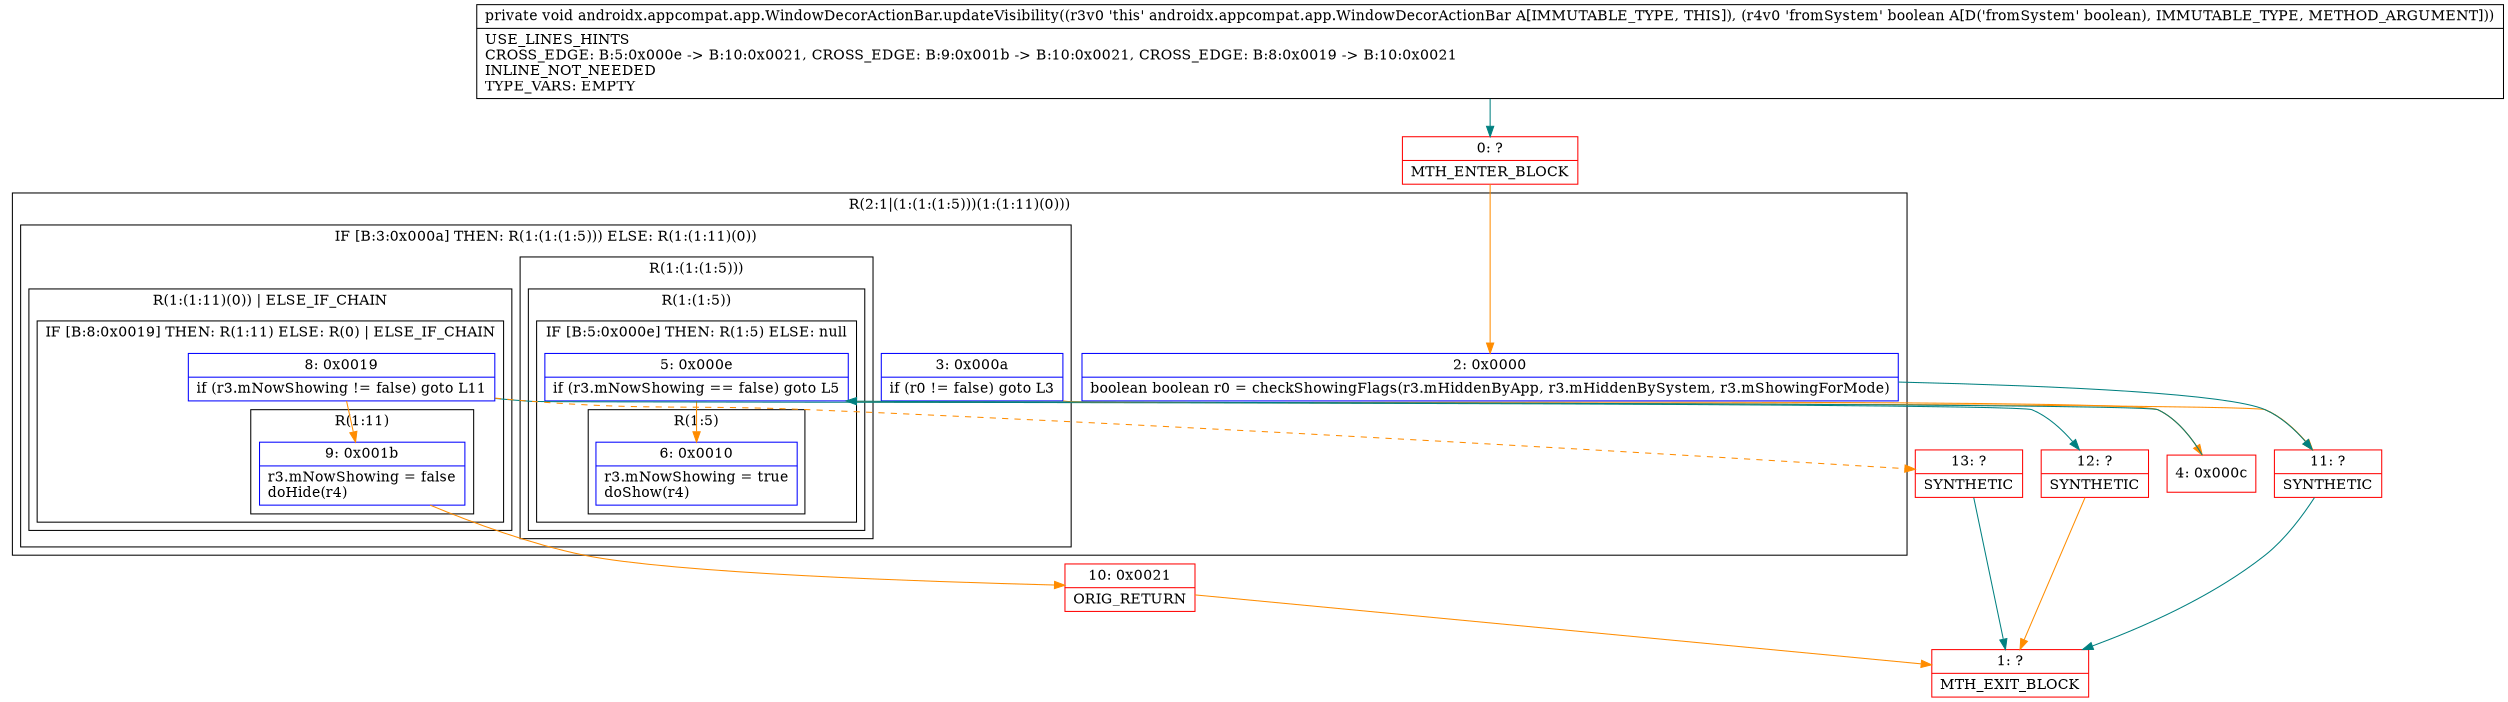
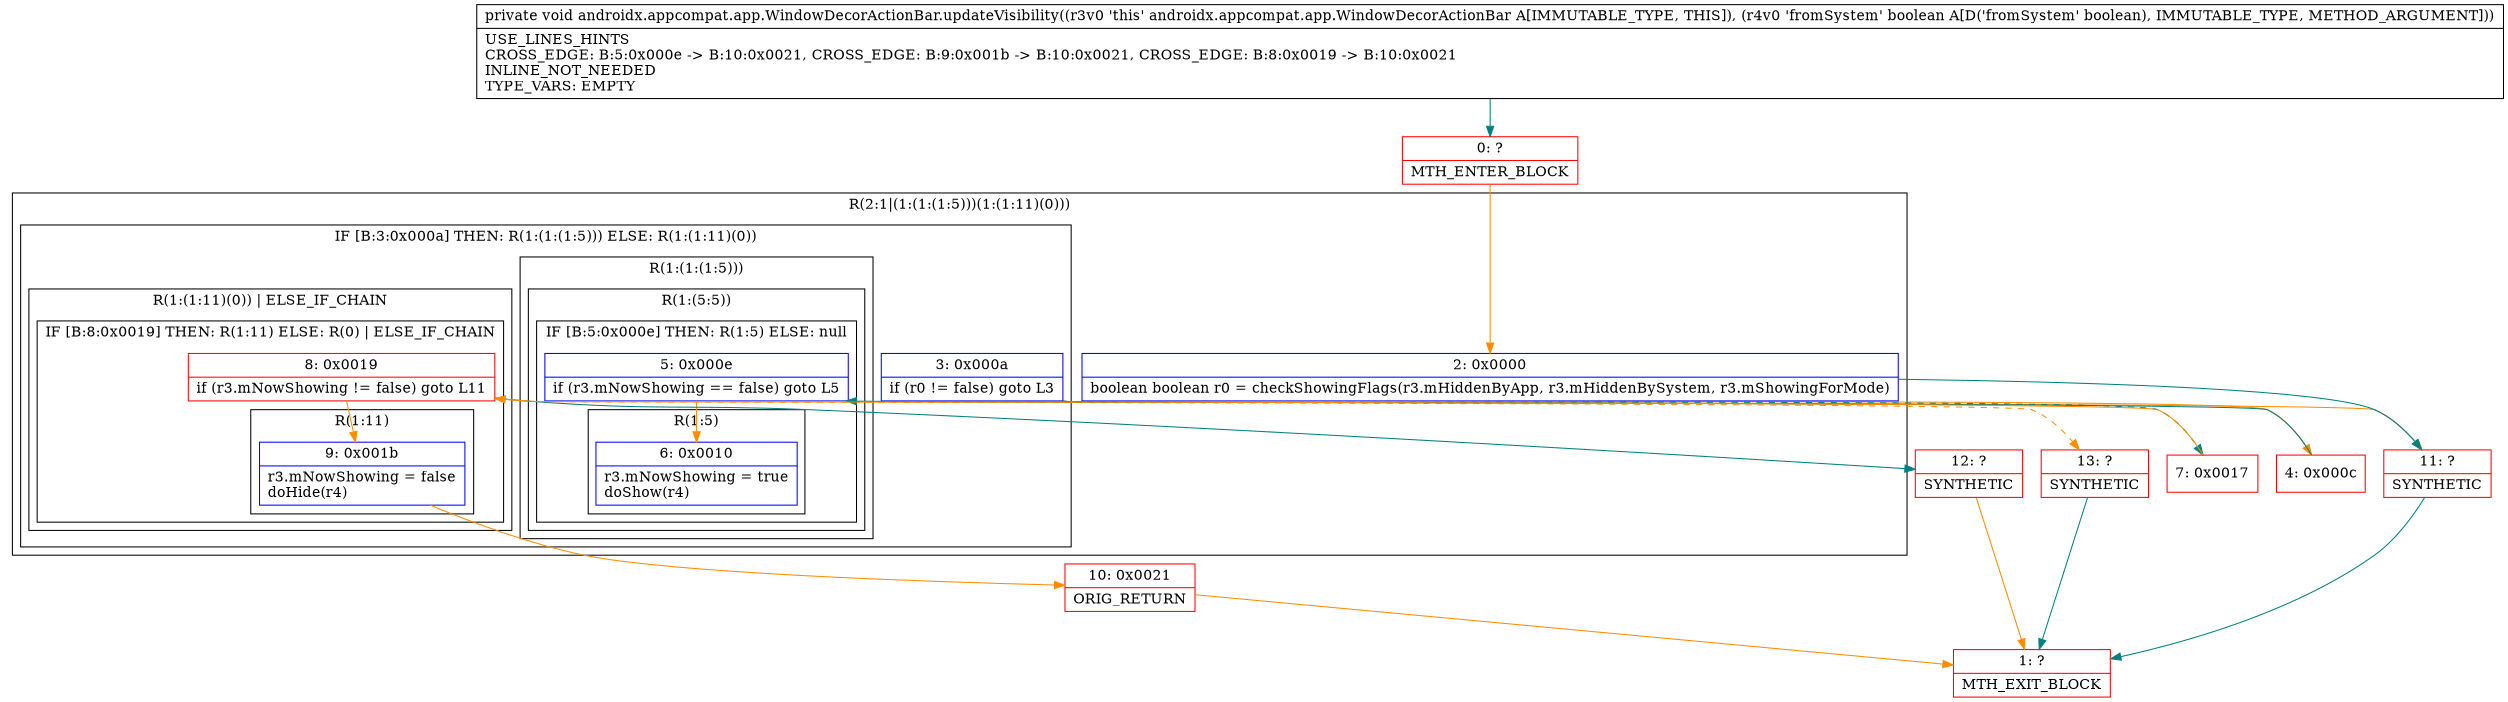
  digraph {
    node [color=red shape=record]
    edge [color=darkorange]
    n1 [color=blue label="{6\:\ 0x0010|r3.mNowShowing = true\ldoShow(r4)\l}"]
    n2 [color=blue label="{5\:\ 0x000e|if (r3.mNowShowing == false) goto L5\l}"]
    n3 [color=blue label="{9\:\ 0x001b|r3.mNowShowing = false\ldoHide(r4)\l}"]
-   n4 [color=blue label="{8\:\ 0x0019|if (r3.mNowShowing != false) goto L11\l}"]
+   n4 [label="{8\:\ 0x0019|if (r3.mNowShowing != false) goto L11\l}"]
    n5 [color=blue label="{3\:\ 0x000a|if (r0 != false) goto L3\l}"]
    n6 [color=blue label="{2\:\ 0x0000|boolean boolean r0 = checkShowingFlags(r3.mHiddenByApp, r3.mHiddenBySystem, r3.mShowingForMode)\l}"]
    n7 [label="{11\:\ ?|SYNTHETIC\l}"]
    n8 [label="{10\:\ 0x0021|ORIG_RETURN\l}"]
    n9 [label="{12\:\ ?|SYNTHETIC\l}"]
    n10 [label="{13\:\ ?|SYNTHETIC\l}"]
    n11 [label="{4\:\ 0x000c}"]
+   n12 [label="{7\:\ 0x0017}"]
    n13 [label="{1\:\ ?|MTH_EXIT_BLOCK\l}"]
    n14 [label="{0\:\ ?|MTH_ENTER_BLOCK\l}"]
    n15 [label="{private void androidx.appcompat.app.WindowDecorActionBar.updateVisibility((r3v0 'this' androidx.appcompat.app.WindowDecorActionBar A[IMMUTABLE_TYPE, THIS]), (r4v0 'fromSystem' boolean A[D('fromSystem' boolean), IMMUTABLE_TYPE, METHOD_ARGUMENT]))  | USE_LINES_HINTS\lCROSS_EDGE: B:5:0x000e \-\> B:10:0x0021, CROSS_EDGE: B:9:0x001b \-\> B:10:0x0021, CROSS_EDGE: B:8:0x0019 \-\> B:10:0x0021\lINLINE_NOT_NEEDED\lTYPE_VARS: EMPTY\l}" color=""]
    subgraph cluster_1 {
      label="R(2:1|(1:(1:(1:5)))(1:(1:11)(0)))"
      n6
      subgraph cluster_2 {
        label="IF [B:3:0x000a] THEN: R(1:(1:(1:5))) ELSE: R(1:(1:11)(0))"
        n5
        subgraph cluster_3 {
          label="R(1:(1:(1:5)))"
          subgraph cluster_4 {
-           label="R(1:(1:5))"
+           label="R(1:(5:5))"
            subgraph cluster_5 {
              label="IF [B:5:0x000e] THEN: R(1:5) ELSE: null"
              n2
              subgraph cluster_6 {
                label="R(1:5)"
                n1
              }
            }
          }
        }
        subgraph cluster_7 {
          label="R(1:(1:11)(0)) | ELSE_IF_CHAIN\l"
          subgraph cluster_8 {
            label="IF [B:8:0x0019] THEN: R(1:11) ELSE: R(0) | ELSE_IF_CHAIN\l"
            n4
            subgraph cluster_9 {
              label="R(1:11)"
              n3
            }
            subgraph cluster_10 {
              label="R(0)"
            }
          }
        }
      }
    }
    n2 -> n1
    n2 -> n7 [style=solid]
    n3 -> n8
    n4 -> n3
    n4 -> n9 [color=teal]
    n4 -> n10 [style=dashed]
    n5 -> n11
+   n5 -> n12 [color=teal style=dashed]
    n6 -> n7 [color=teal]
    n7 -> n13 [color=teal]
    n8 -> n13
    n9 -> n13
    n10 -> n13 [color=teal]
    n11 -> n2 [color=teal]
+   n12 -> n4
    n14 -> n6
    n15 -> n14 [color=teal]
  }
